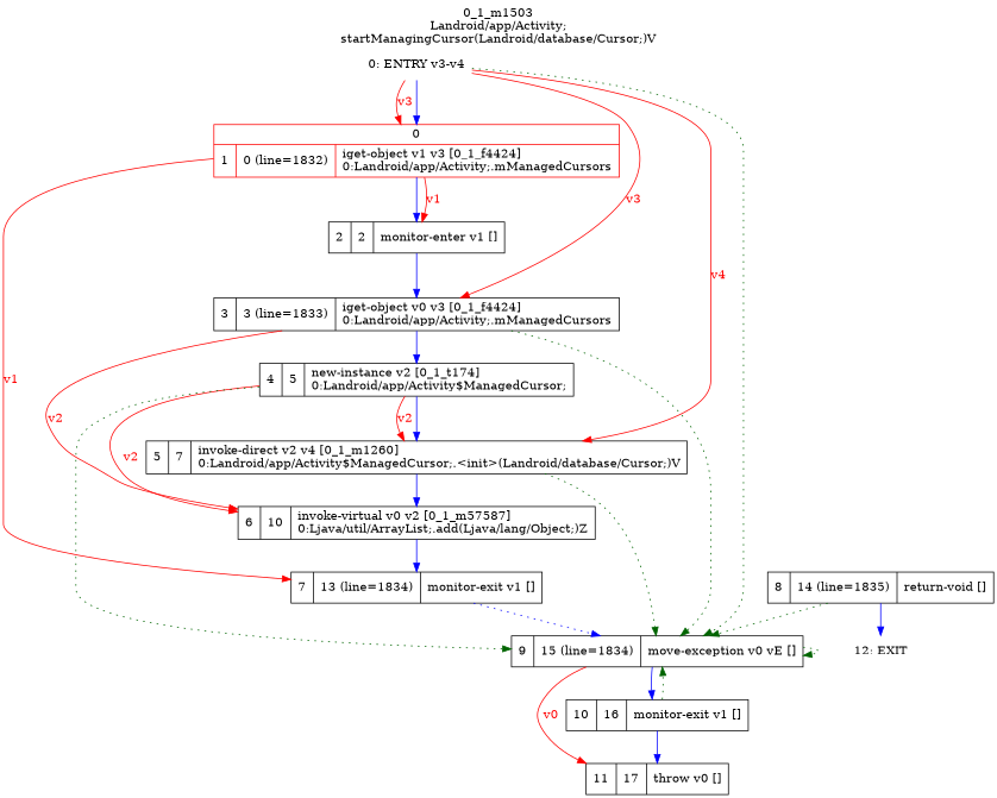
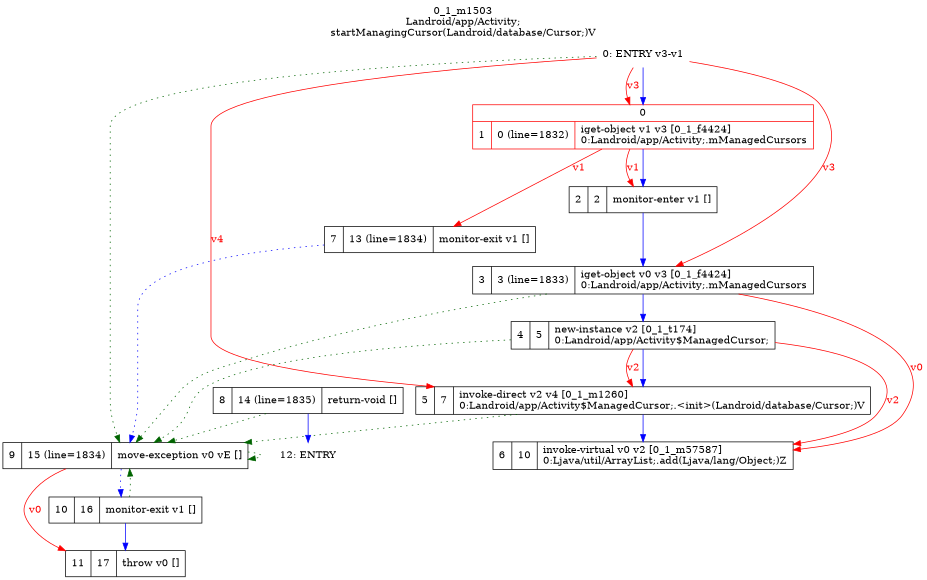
  digraph {
    label="0_1_m1503\nLandroid/app/Activity;\nstartManagingCursor(Landroid/database/Cursor;)V"
    labelloc=t
    rankdir=UD
    node [shape=record]
    edge [color=blue fontcolor=blue]
    n1 [label="3|3 (line=1833)|iget-object v0 v3 [0_1_f4424]\l0:Landroid/app/Activity;.mManagedCursors\l"]
    n2 [label="4|5|new-instance v2 [0_1_t174]\l0:Landroid/app/Activity$ManagedCursor;\l"]
    n3 [label="6|10|invoke-virtual v0 v2 [0_1_m57587]\l0:Ljava/util/ArrayList;.add(Ljava/lang/Object;)Z\l"]
    n4 [label="9|15 (line=1834)|move-exception v0 vE []\l"]
    n5 [label="5|7|invoke-direct v2 v4 [0_1_m1260]\l0:Landroid/app/Activity$ManagedCursor;.\<init\>(Landroid/database/Cursor;)V\l"]
    n6 [label="7|13 (line=1834)|monitor-exit v1 []\l"]
    n7 [label="10|16|monitor-exit v1 []\l"]
    n8 [label="11|17|throw v0 []\l"]
    n9 [label="8|14 (line=1835)|return-void []\l"]
-   n10 [label="12: EXIT" shape=plaintext]
-   n11 [label="0: ENTRY v3-v4" shape=plaintext]
+   n10 [label="12: ENTRY" shape=plaintext]
+   n11 [label="0: ENTRY v3-v1" shape=plaintext]
    n12 [color=red label="{0|{1|0 (line=1832)|iget-object v1 v3 [0_1_f4424]\l0:Landroid/app/Activity;.mManagedCursors\l}}"]
    n13 [label="2|2|monitor-enter v1 []\l"]
    n1 -> n2 [weight=100]
-   n1 -> n3 [color=red fontcolor=red label=v2]
+   n1 -> n3 [color=red fontcolor=red label=v0]
    n1 -> n4 [color=darkgreen style=dotted fontcolor=""]
    n2 -> n3 [color=red fontcolor=red label=v2]
    n2 -> n4 [color=darkgreen style=dotted fontcolor=""]
    n2 -> n5 [weight=100]
    n2 -> n5 [color=red fontcolor=red label=v2]
-   n3 -> n6 [weight=100]
    n4 -> n4 [color=darkgreen style=dotted fontcolor=""]
-   n4 -> n7 [weight=100]
+   n4 -> n7 [weight=100 style=dotted]
    n4 -> n8 [color=red fontcolor=red label=v0]
    n5 -> n3 [weight=100]
    n5 -> n4 [color=darkgreen style=dotted fontcolor=""]
    n6 -> n4 [style=dotted fontcolor=""]
    n7 -> n4 [color=darkgreen style=dotted fontcolor=""]
    n7 -> n8 [weight=100]
    n9 -> n4 [color=darkgreen style=dotted fontcolor=""]
    n9 -> n10 [weight=100]
    n11 -> n1 [color=red fontcolor=red label=v3]
    n11 -> n4 [color=darkgreen style=dotted fontcolor=""]
    n11 -> n5 [color=red fontcolor=red label=v4]
    n11 -> n12 [weight=100]
    n11 -> n12 [color=red fontcolor=red label=v3]
    n12 -> n6 [color=red fontcolor=red label=v1]
    n12 -> n13 [weight=100]
    n12 -> n13 [color=red fontcolor=red label=v1]
    n13 -> n1 [weight=100]
  }
